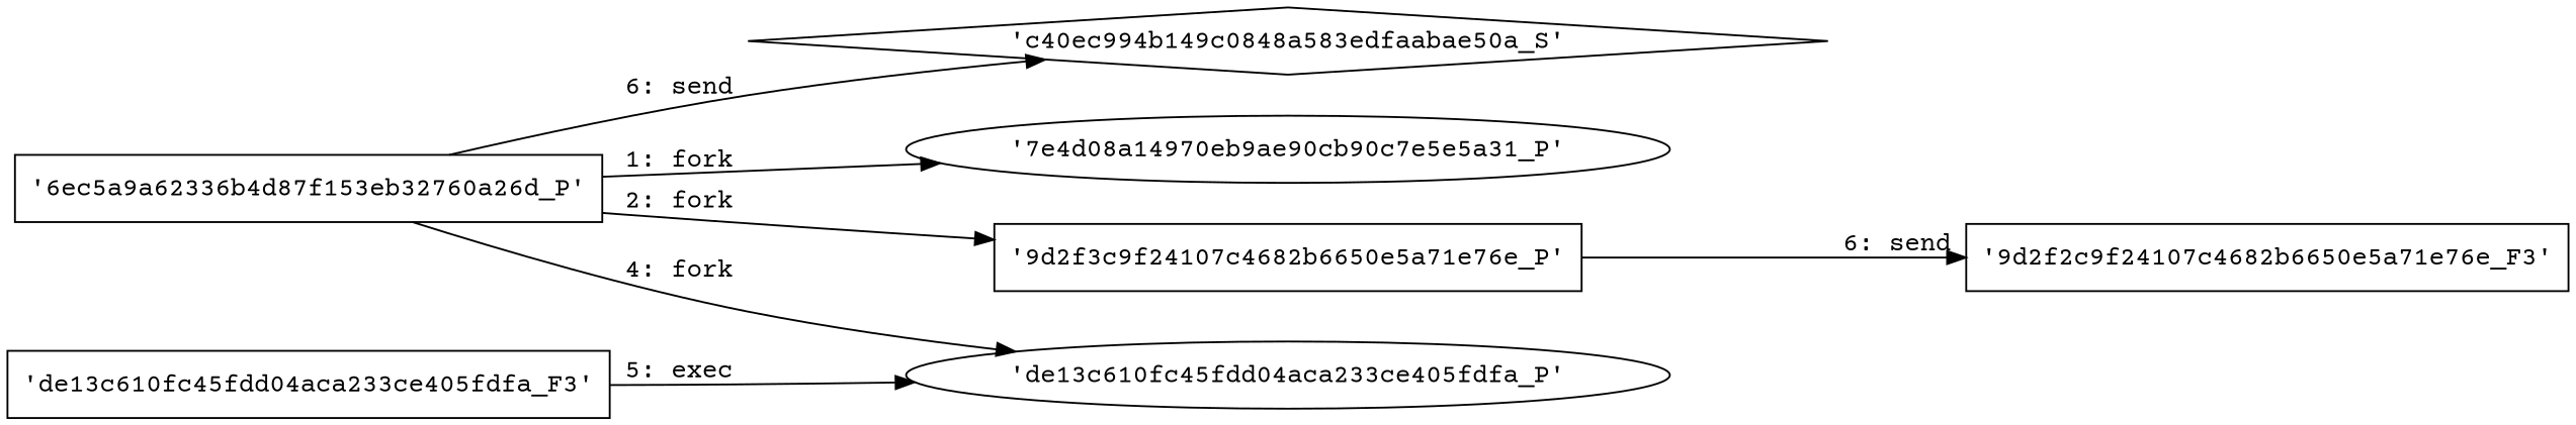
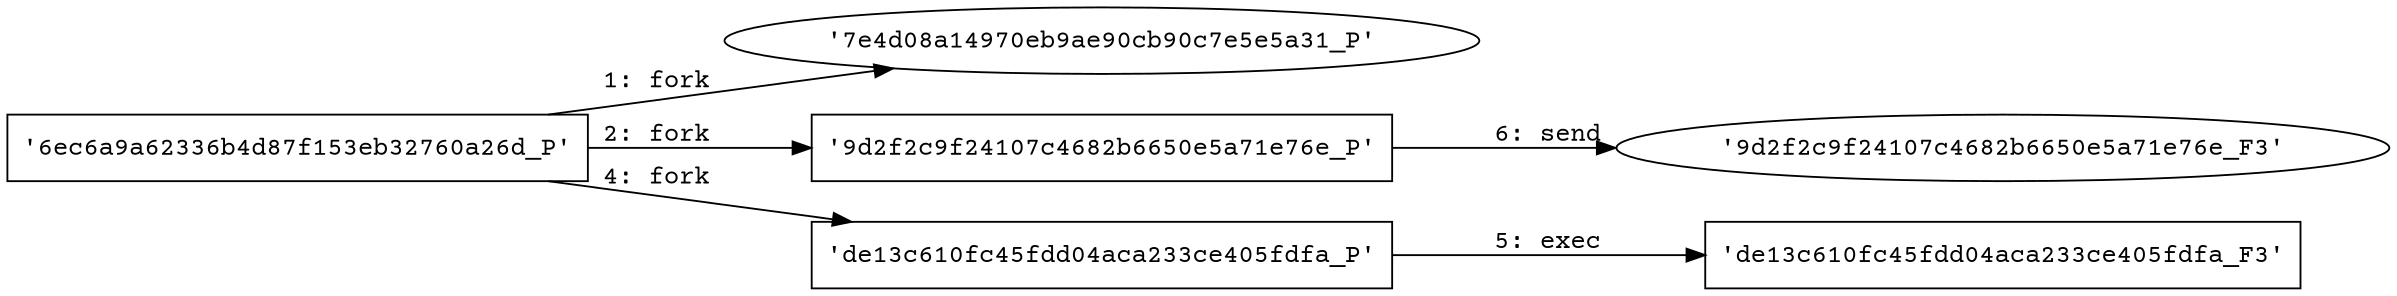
  digraph {
    engine=neato
    fixedsize=false
    fontname="Courier Prime"
    fontsize=10
    nodesep=0.3
    rankdir=LR
    ranksep=0
    splines=true
    node [fontname="Courier Prime" node_type=Process shape=box]
    edge [fontname="Courier Prime"]
    "'7e4d08a14970eb9ae90cb90c7e5e5a31_P'" [shape=ellipse]
-   "'6ec6a9a62336b4d87f153eb32760a26d_P'" [label="'6ec5a9a62336b4d87f153eb32760a26d_P'"]
-   "'9d2f2c9f24107c4682b6650e5a71e76e_P'" [label="'9d2f3c9f24107c4682b6650e5a71e76e_P'"]
-   "'de13c610fc45fdd04aca233ce405fdfa_P'" [shape=ellipse]
-   "'c40ec994b149c0848a583edfaabae50a_S'" [node_type=Socket shape=diamond]
-   "'9d2f2c9f24107c4682b6650e5a71e76e_F3'" [node_type=File]
+   "'6ec6a9a62336b4d87f153eb32760a26d_P'"
+   "'9d2f2c9f24107c4682b6650e5a71e76e_P'"
+   "'de13c610fc45fdd04aca233ce405fdfa_P'"
+   "'9d2f2c9f24107c4682b6650e5a71e76e_F3'" [node_type=File shape=ellipse]
    "'de13c610fc45fdd04aca233ce405fdfa_F3'" [node_type=File]
    "'6ec6a9a62336b4d87f153eb32760a26d_P'" -> "'7e4d08a14970eb9ae90cb90c7e5e5a31_P'" [label="1: fork"]
    "'6ec6a9a62336b4d87f153eb32760a26d_P'" -> "'9d2f2c9f24107c4682b6650e5a71e76e_P'" [label="2: fork"]
    "'6ec6a9a62336b4d87f153eb32760a26d_P'" -> "'de13c610fc45fdd04aca233ce405fdfa_P'" [label="4: fork"]
-   "'6ec6a9a62336b4d87f153eb32760a26d_P'" -> "'c40ec994b149c0848a583edfaabae50a_S'" [label="6: send"]
    "'9d2f2c9f24107c4682b6650e5a71e76e_P'" -> "'9d2f2c9f24107c4682b6650e5a71e76e_F3'" [label="6: send"]
-   "'de13c610fc45fdd04aca233ce405fdfa_F3'" -> "'de13c610fc45fdd04aca233ce405fdfa_P'" [label="5: exec"]
+   "'de13c610fc45fdd04aca233ce405fdfa_P'" -> "'de13c610fc45fdd04aca233ce405fdfa_F3'" [label="5: exec"]
  }
